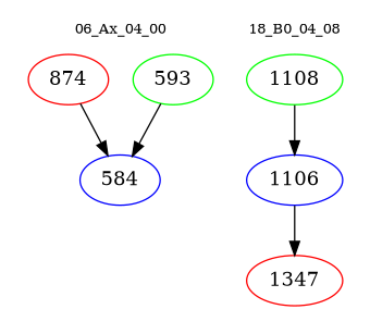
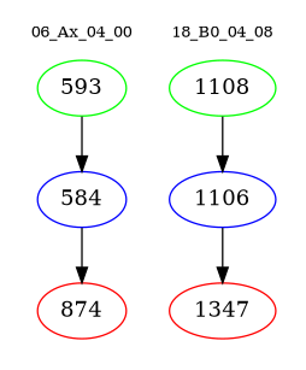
  digraph {
    node [color=green]
    edge [color=black]
    n1 [label=593]
    n2 [color=blue label=584]
    n3 [color=red label=874]
    n4 [label=1108]
    n5 [color=blue label=1106]
    n6 [color=red label=1347]
    subgraph cluster_1 {
      color=white
      fontsize=10
      label="06_Ax_04_00"
      n1
      n2
      n3
    }
    subgraph cluster_2 {
      color=white
      fontsize=10
      label="18_B0_04_08"
      n4
      n5
      n6
    }
    n1 -> n2
-   n3 -> n2
+   n2 -> n3
    n4 -> n5
    n5 -> n6
  }
